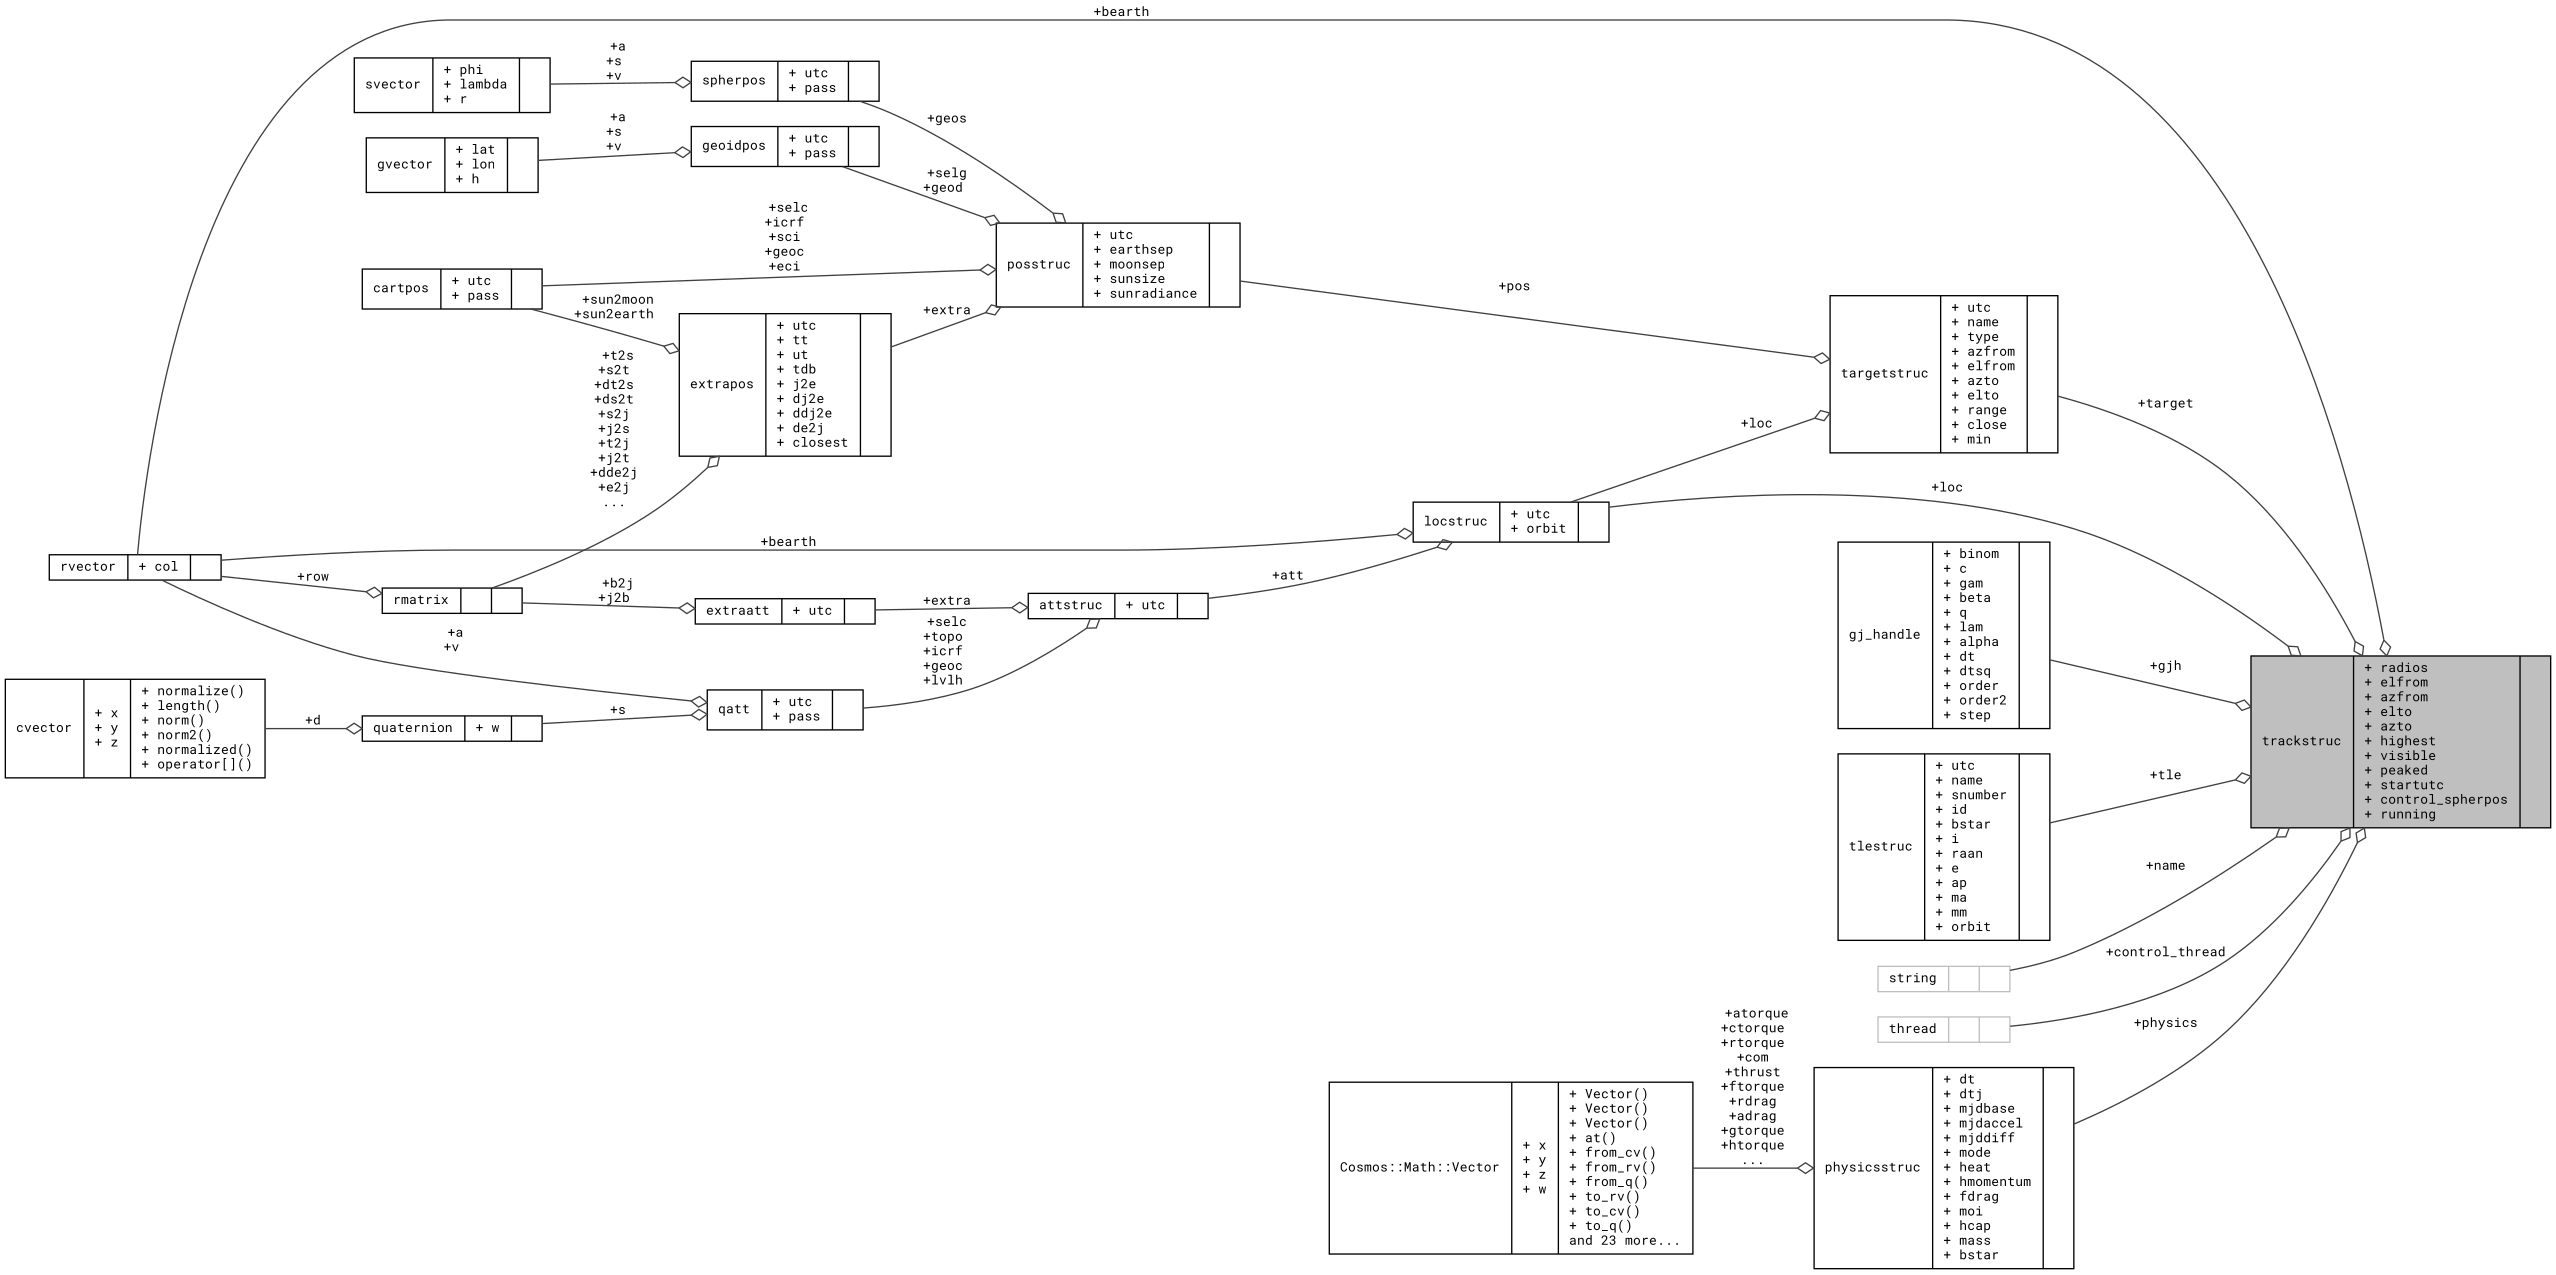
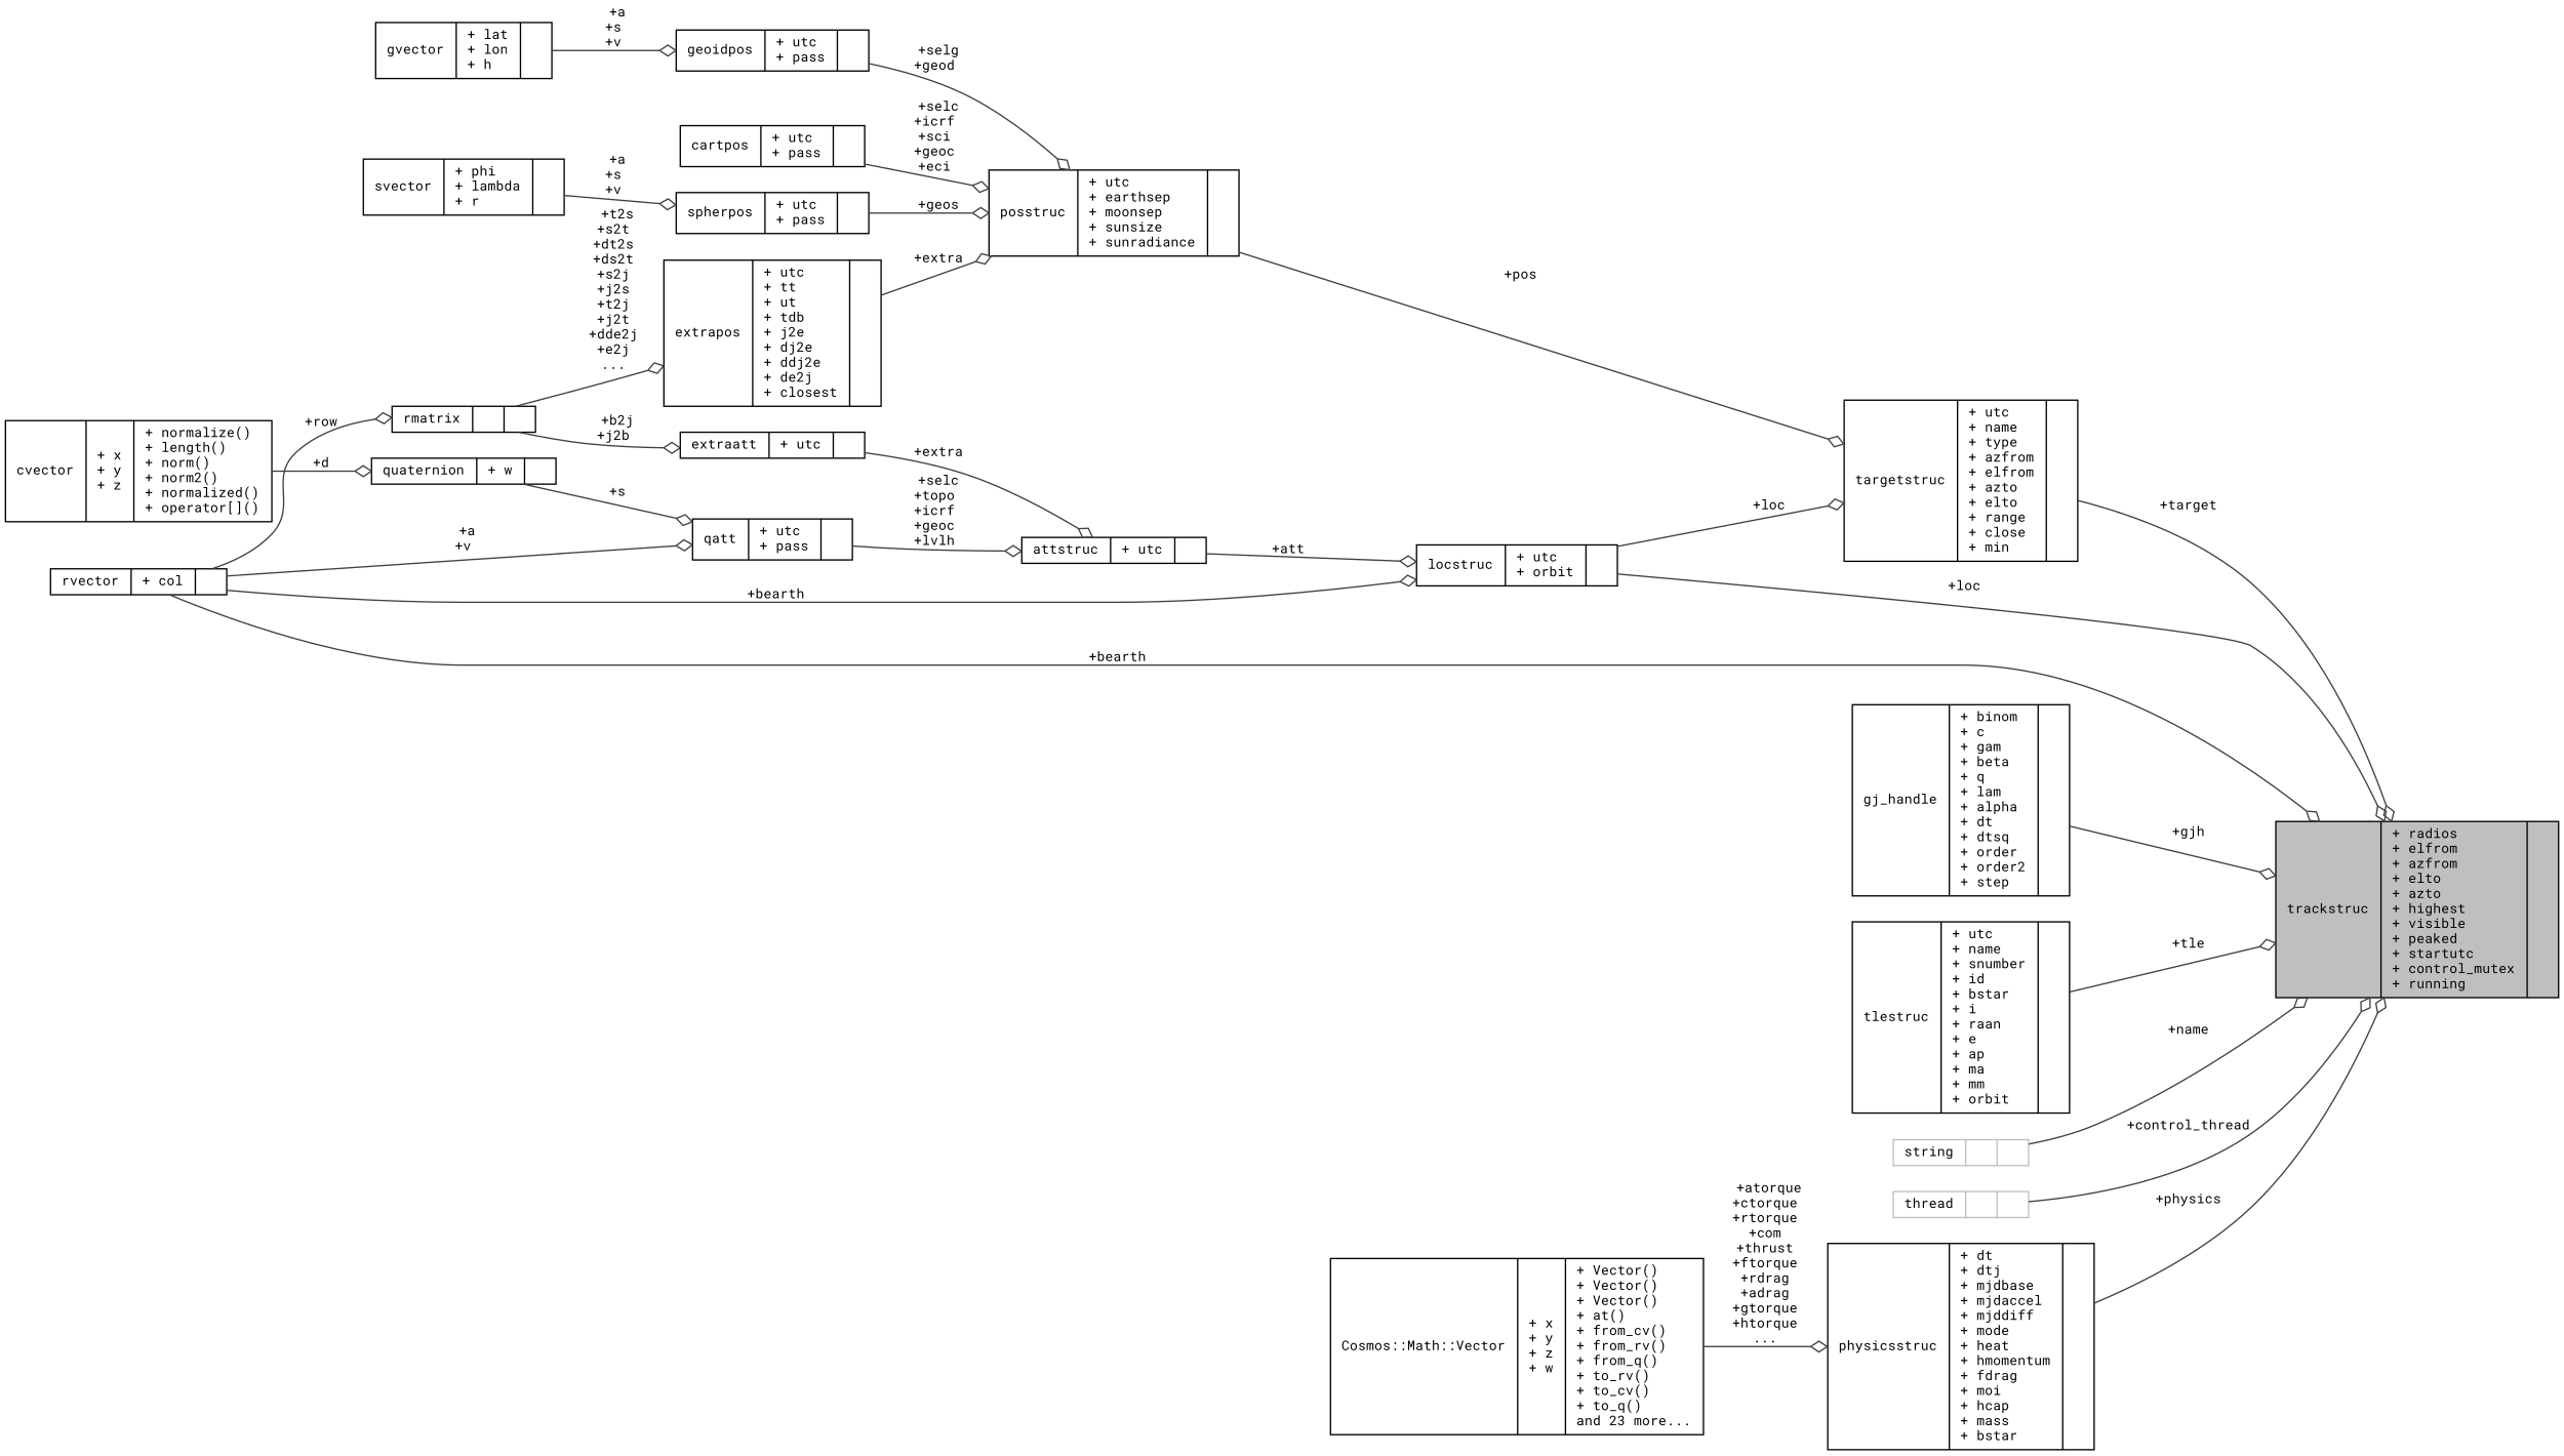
  digraph {
    fontname="Roboto Mono"
    rankdir=LR
    node [color=black fillcolor=white fontname="Roboto Mono" fontsize=10 shape=record style=filled]
    edge [arrowhead=odiamond color=grey25 fontname="Roboto Mono" fontsize=10 labelfontname=Helvetica labelfontsize=10 style=solid]
-   n1 [fillcolor=grey75 fontcolor=black height=0.2 label="{trackstruc\n|+ radios\l+ elfrom\l+ azfrom\l+ elto\l+ azto\l+ highest\l+ visible\l+ peaked\l+ startutc\l+ control_spherpos\l+ running\l|}" width=0.4]
+   n1 [fillcolor=grey75 fontcolor=black height=0.2 label="{trackstruc\n|+ radios\l+ elfrom\l+ azfrom\l+ elto\l+ azto\l+ highest\l+ visible\l+ peaked\l+ startutc\l+ control_mutex\l+ running\l|}" width=0.4]
    n2 [height=0.2 label="{locstruc\n|+ utc\l+ orbit\l|}" width=0.4]
    n3 [height=0.2 label="{targetstruc\n|+ utc\l+ name\l+ type\l+ azfrom\l+ elfrom\l+ azto\l+ elto\l+ range\l+ close\l+ min\l|}" width=0.4]
    n4 [height=0.2 label="{posstruc\n|+ utc\l+ earthsep\l+ moonsep\l+ sunsize\l+ sunradiance\l|}" width=0.4]
    n5 [height=0.2 label="{geoidpos\n|+ utc\l+ pass\l|}" width=0.4]
    n6 [height=0.2 label="{gvector\n|+ lat\l+ lon\l+ h\l|}" width=0.4]
    n7 [height=0.2 label="{spherpos\n|+ utc\l+ pass\l|}" width=0.4]
    n8 [height=0.2 label="{svector\n|+ phi\l+ lambda\l+ r\l|}" width=0.4]
    n9 [height=0.2 label="{cartpos\n|+ utc\l+ pass\l|}" width=0.4]
    n10 [height=0.2 label="{extrapos\n|+ utc\l+ tt\l+ ut\l+ tdb\l+ j2e\l+ dj2e\l+ ddj2e\l+ de2j\l+ closest\l|}" width=0.4]
    n11 [height=0.2 label="{rvector\n|+ col\l|}" width=0.4]
    n12 [height=0.2 label="{rmatrix\n||}" width=0.4]
    n13 [height=0.2 label="{qatt\n|+ utc\l+ pass\l|}" width=0.4]
    n14 [height=0.2 label="{extraatt\n|+ utc\l|}" width=0.4]
    n15 [height=0.2 label="{attstruc\n|+ utc\l|}" width=0.4]
    n16 [height=0.2 label="{quaternion\n|+ w\l|}" width=0.4]
    n17 [height=0.2 label="{cvector\n|+ x\l+ y\l+ z\l|+ normalize()\l+ length()\l+ norm()\l+ norm2()\l+ normalized()\l+ operator[]()\l}" width=0.4]
    n18 [height=0.2 label="{gj_handle\n|+ binom\l+ c\l+ gam\l+ beta\l+ q\l+ lam\l+ alpha\l+ dt\l+ dtsq\l+ order\l+ order2\l+ step\l|}" width=0.4]
    n19 [height=0.2 label="{tlestruc\n|+ utc\l+ name\l+ snumber\l+ id\l+ bstar\l+ i\l+ raan\l+ e\l+ ap\l+ ma\l+ mm\l+ orbit\l|}" width=0.4]
    n20 [color=grey75 height=0.2 label="{string\n||}" width=0.4]
    n21 [color=grey75 height=0.2 label="{thread\n||}" width=0.4]
    n22 [height=0.2 label="{physicsstruc\n|+ dt\l+ dtj\l+ mjdbase\l+ mjdaccel\l+ mjddiff\l+ mode\l+ heat\l+ hmomentum\l+ fdrag\l+ moi\l+ hcap\l+ mass\l+ bstar\l|}" width=0.4]
    n23 [height=0.2 label="{Cosmos::Math::Vector\n|+ x\l+ y\l+ z\l+ w\l|+ Vector()\l+ Vector()\l+ Vector()\l+ at()\l+ from_cv()\l+ from_rv()\l+ from_q()\l+ to_rv()\l+ to_cv()\l+ to_q()\land 23 more...\l}" width=0.4]
    n2 -> n1 [label=" +loc"]
    n2 -> n3 [label=" +loc"]
    n3 -> n1 [label=" +target"]
    n4 -> n3 [label=" +pos"]
    n5 -> n4 [label=" +selg\n+geod"]
    n6 -> n5 [label=" +a\n+s\n+v"]
    n7 -> n4 [label=" +geos"]
    n8 -> n7 [label=" +a\n+s\n+v"]
    n9 -> n4 [label=" +selc\n+icrf\n+sci\n+geoc\n+eci"]
-   n9 -> n10 [label=" +sun2moon\n+sun2earth"]
    n10 -> n4 [label=" +extra"]
    n11 -> n1 [label=" +bearth"]
    n11 -> n2 [label=" +bearth"]
    n11 -> n12 [label=" +row"]
    n11 -> n13 [label=" +a\n+v"]
    n12 -> n10 [label=" +t2s\n+s2t\n+dt2s\n+ds2t\n+s2j\n+j2s\n+t2j\n+j2t\n+dde2j\n+e2j\n..."]
    n12 -> n14 [label=" +b2j\n+j2b"]
    n13 -> n15 [label=" +selc\n+topo\n+icrf\n+geoc\n+lvlh"]
    n14 -> n15 [label=" +extra"]
    n15 -> n2 [label=" +att"]
    n16 -> n13 [label=" +s"]
    n17 -> n16 [label=" +d"]
    n18 -> n1 [label=" +gjh"]
    n19 -> n1 [label=" +tle"]
    n20 -> n1 [label=" +name"]
    n21 -> n1 [label=" +control_thread"]
    n22 -> n1 [label=" +physics"]
    n23 -> n22 [label=" +atorque\n+ctorque\n+rtorque\n+com\n+thrust\n+ftorque\n+rdrag\n+adrag\n+gtorque\n+htorque\n..."]
  }
